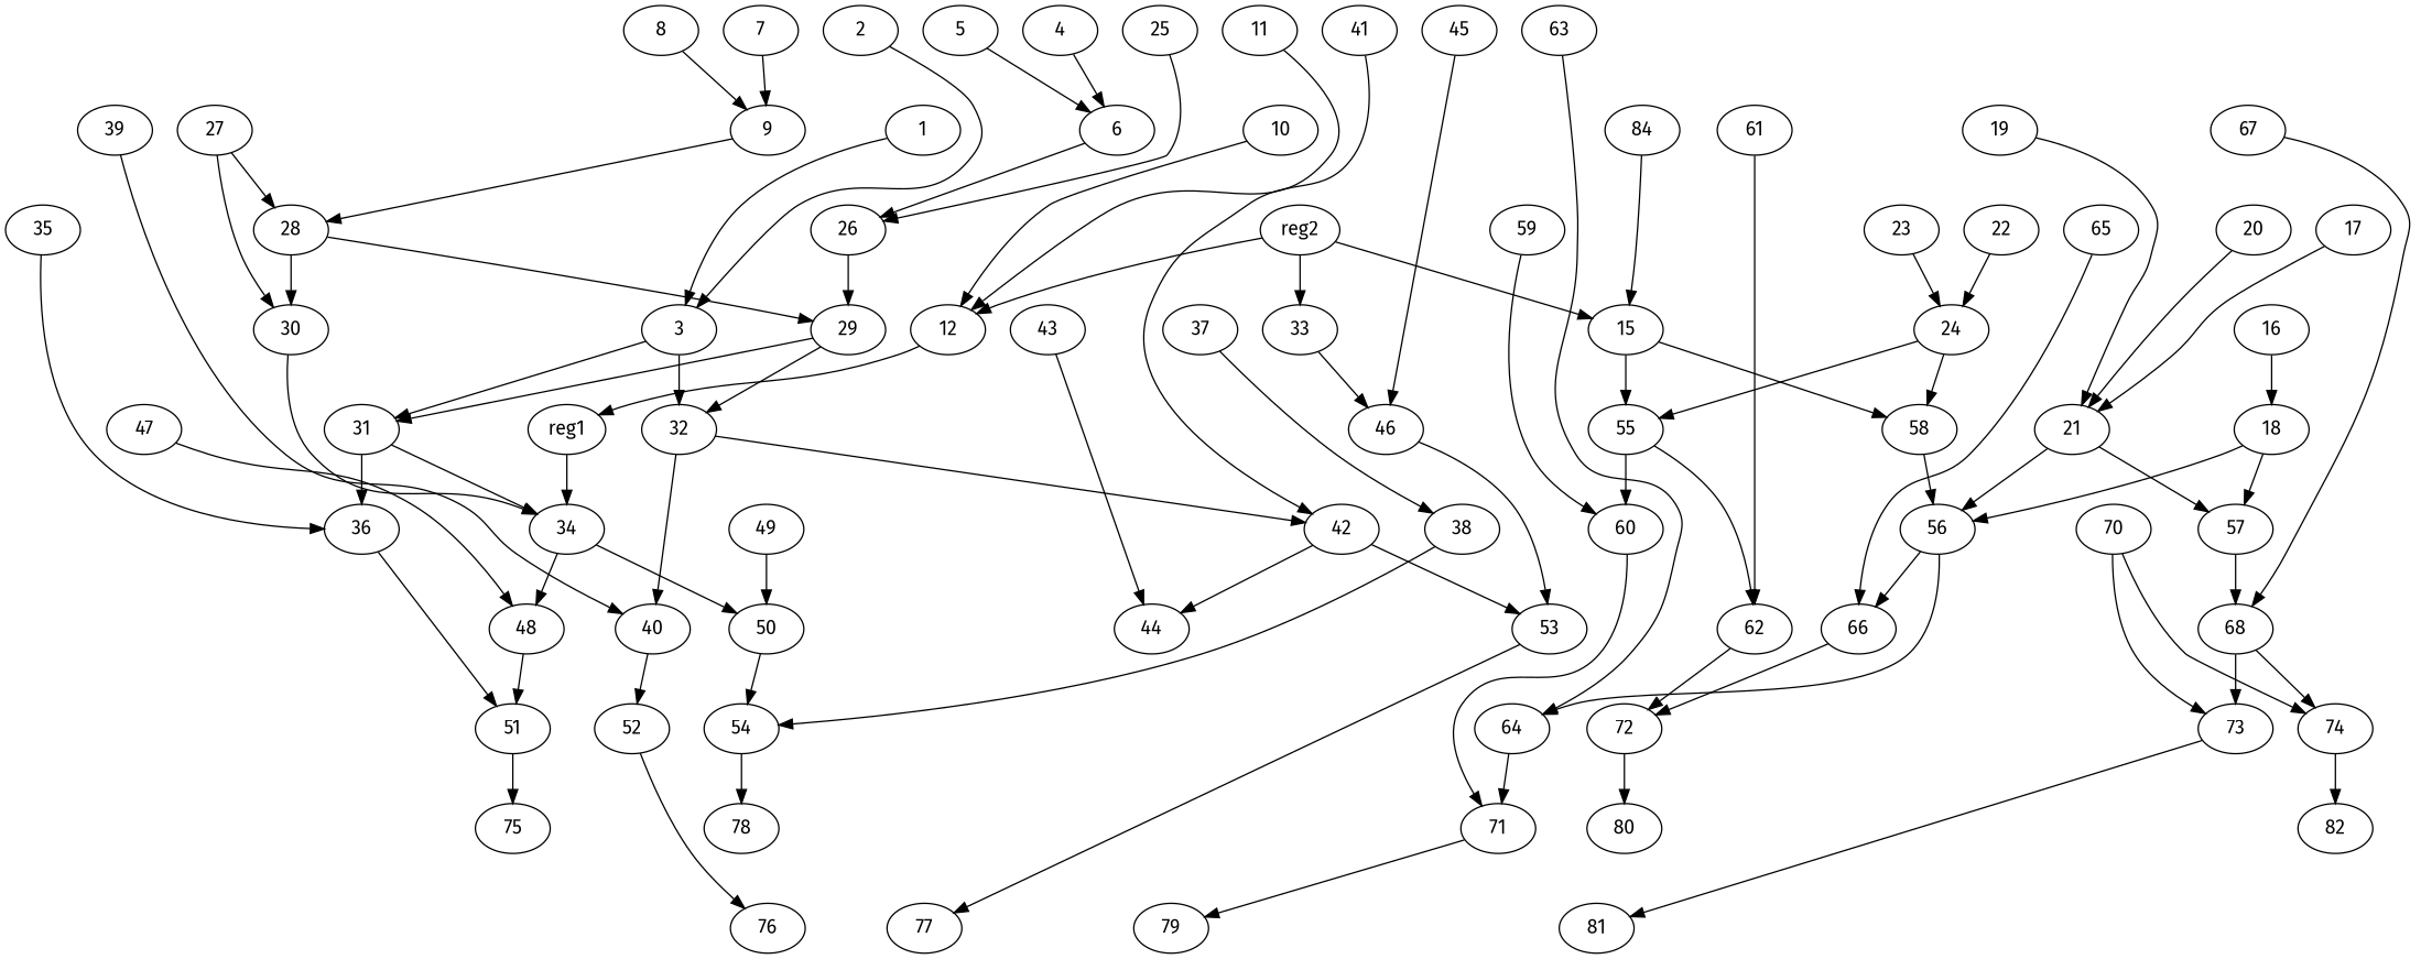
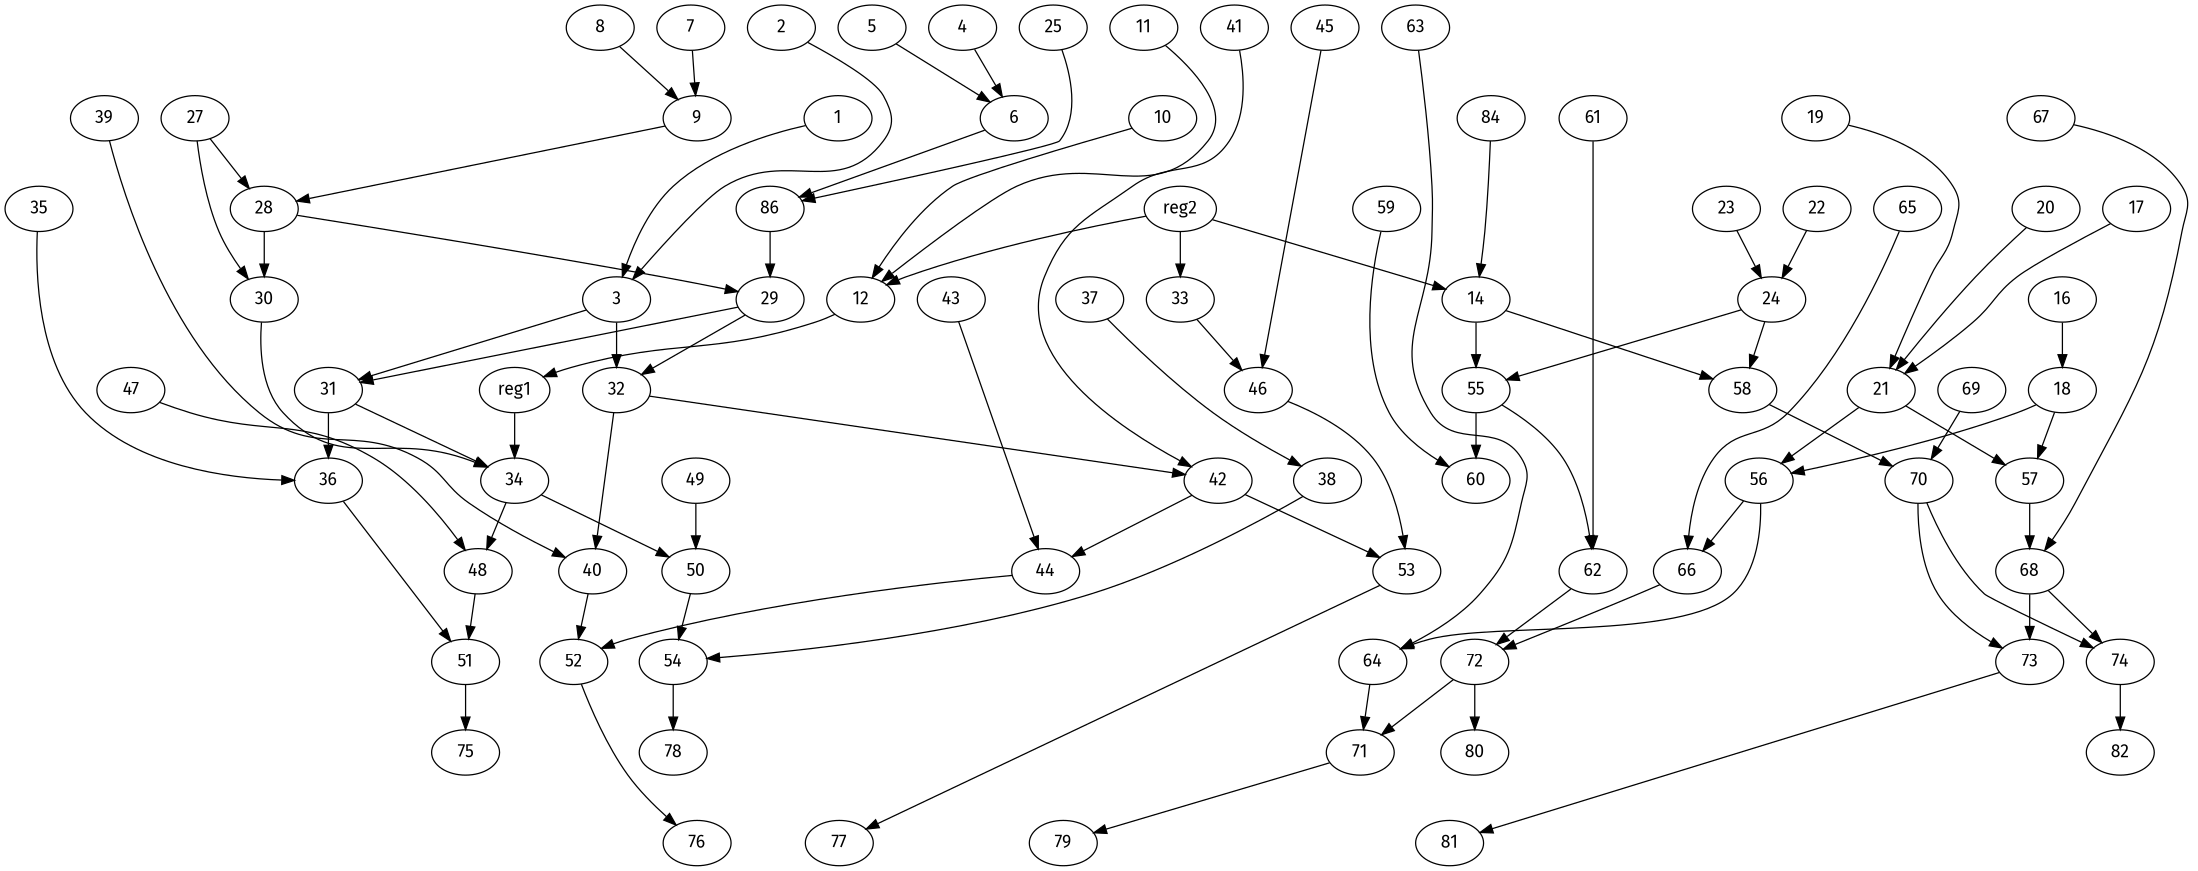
  digraph {
    fontname="Fira Sans"
    node [fontname="Fira Sans"]
    edge [fontname="Fira Sans" weight=0]
    1
    3
    31
    32
    36
    34
    40
    42
    2
    51
    38
    54
    52
    53
    44
    4
    6
-   26
+   26 [label=86]
    29
    5
    30
    7
    9
    28
    8
    10
    12
    reg1
    reg2
-   15
+   15 [label=14]
    33
    11
    48
    50
    55
    58
    46
    n38 [label=84]
    60
    62
    70
    71
    72
    73
    74
    16
    18
    57
    56
    68
    66
    64
    17
    21
    19
    20
    22
    24
    23
    25
    27
    75
    78
    76
    77
    35
    37
    39
    41
    43
    45
    47
    49
    79
    80
    81
    82
    59
    61
    63
    65
    67
+   69
    1 -> 3
    3 -> 31
    3 -> 32 [weight=1]
    31 -> 36 [weight=2]
    31 -> 34
    32 -> 40
    32 -> 42
    36 -> 51
    34 -> 48
    34 -> 50
    40 -> 52
    42 -> 53
    42 -> 44
    2 -> 3
    51 -> 75 [weight=1]
    38 -> 54
    54 -> 78 [weight=1]
    52 -> 76
    53 -> 77
+   44 -> 52
    4 -> 6
    6 -> 26
    26 -> 29 [weight=1]
    29 -> 31
    29 -> 32
    5 -> 6
    30 -> 34
    7 -> 9
    9 -> 28
    28 -> 29
    28 -> 30 [weight=2]
    8 -> 9
    10 -> 12
    12 -> reg1
    reg1 -> 34 [weight=1]
    reg2 -> 12
    reg2 -> 15
    reg2 -> 33 [weight=4]
    15 -> 55 [weight=2]
    15 -> 58
    33 -> 46
    11 -> 12
    48 -> 51
    50 -> 54
    55 -> 60 [weight=2]
    55 -> 62
-   58 -> 56 [weight=1]
+   58 -> 70 [weight=1]
    46 -> 53
    n38 -> 15
-   60 -> 71
+   72 -> 71
    62 -> 72
    70 -> 73
    70 -> 74
    71 -> 79
    72 -> 80 [weight=2]
    73 -> 81
    74 -> 82 [weight=1]
    16 -> 18 [weight=1]
    18 -> 57
    18 -> 56
    57 -> 68 [weight=1]
    56 -> 66
    56 -> 64
    68 -> 73 [weight=1]
    68 -> 74
    66 -> 72
    64 -> 71
    17 -> 21
    21 -> 57
    21 -> 56 [weight=1]
    19 -> 21
    20 -> 21
    22 -> 24 [weight=1]
    24 -> 55
    24 -> 58
    23 -> 24 [weight=1]
    25 -> 26
    27 -> 30 [weight=1]
    27 -> 28
    35 -> 36
    37 -> 38
    39 -> 40
    41 -> 42
    43 -> 44
    45 -> 46
    47 -> 48
    49 -> 50 [weight=1]
    59 -> 60
    61 -> 62
    63 -> 64
    65 -> 66
    67 -> 68
+   69 -> 70 [weight=1]
  }
